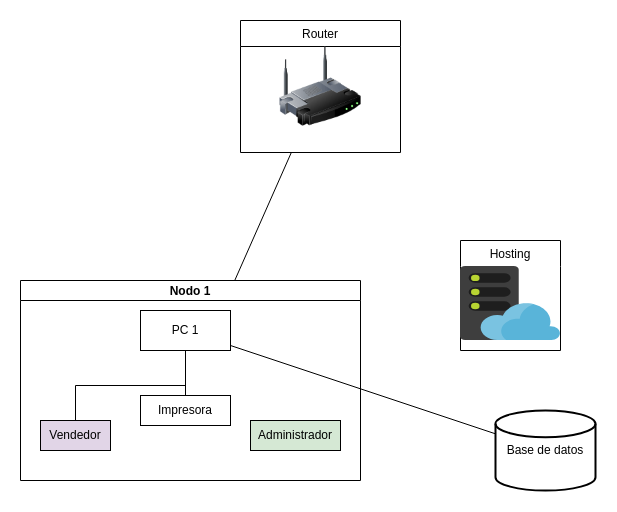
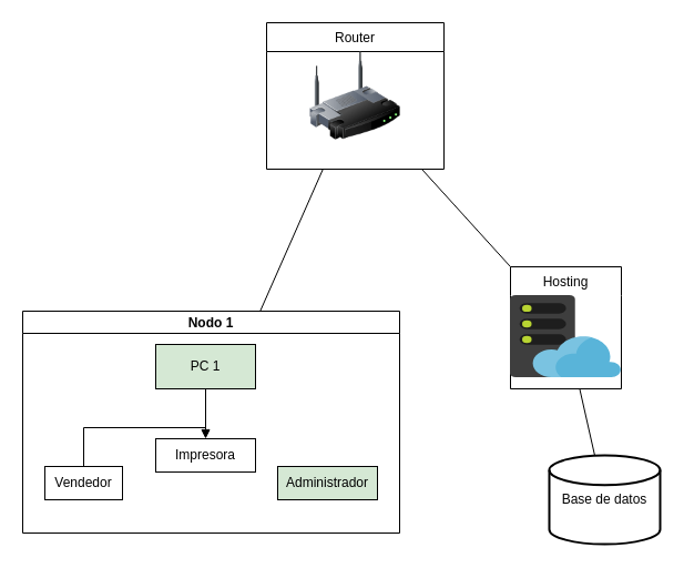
  <mxCell id="0" />
  <mxCell id="1" parent="0" />
  <mxCell id="2" value="Router" style="swimlane;fontStyle=0;align=center;verticalAlign=top;childLayout=stackLayout;horizontal=1;startSize=26;horizontalStack=0;resizeParent=1;resizeLast=0;collapsible=1;marginBottom=0;rounded=0;shadow=0;strokeWidth=1;" parent="1" vertex="1"><mxGeometry x="240" y="20" width="160" height="132" as="geometry"><mxRectangle x="130" y="380" width="160" height="26" as="alternateBounds" /></mxGeometry></mxCell>
  <mxCell id="3" value="" style="image;html=1;image=img/lib/clip_art/networking/Wireless_Router_128x128.png" vertex="1" parent="2"><mxGeometry y="26" width="160" height="80" as="geometry" /></mxCell>
  <mxCell id="4" value="" style="endArrow=none;html=1;rounded=0;strokeColor=default;align=center;verticalAlign=middle;fontFamily=Helvetica;fontSize=11;fontColor=default;labelBackgroundColor=default;" parent="1" source="6" target="2" edge="1"><mxGeometry relative="1" as="geometry"><mxPoint x="270" y="278.333" as="sourcePoint" /><mxPoint x="910" y="280" as="targetPoint" /></mxGeometry></mxCell>
  <mxCell id="5" value="Base de datos" style="strokeWidth=2;html=1;shape=mxgraph.flowchart.database;whiteSpace=wrap;" vertex="1" parent="1"><mxGeometry x="495" y="410" width="100" height="80" as="geometry" /></mxCell>
  <mxCell id="6" value="Nodo 1" style="swimlane;startSize=20;horizontal=1;containerType=tree;newEdgeStyle={&quot;edgeStyle&quot;:&quot;elbowEdgeStyle&quot;,&quot;startArrow&quot;:&quot;none&quot;,&quot;endArrow&quot;:&quot;none&quot;};" vertex="1" parent="1"><mxGeometry x="20" y="280" width="340" height="200" as="geometry" /></mxCell>
  <mxCell id="7" value="" style="edgeStyle=elbowEdgeStyle;elbow=vertical;sourcePerimeterSpacing=0;targetPerimeterSpacing=0;startArrow=none;endArrow=none;rounded=0;curved=0;" edge="1" parent="6" source="8" target="9"><mxGeometry relative="1" as="geometry" /></mxCell>
- <mxCell id="8" value="PC 1" style="whiteSpace=wrap;html=1;align=center;treeFolding=1;treeMoving=1;newEdgeStyle={&quot;edgeStyle&quot;:&quot;elbowEdgeStyle&quot;,&quot;startArrow&quot;:&quot;none&quot;,&quot;endArrow&quot;:&quot;none&quot;};" vertex="1" parent="6"><mxGeometry x="120" y="30" width="90" height="40" as="geometry" /></mxCell>
- <mxCell id="9" value="Vendedor" style="whiteSpace=wrap;html=1;align=center;verticalAlign=middle;treeFolding=1;treeMoving=1;newEdgeStyle={&quot;edgeStyle&quot;:&quot;elbowEdgeStyle&quot;,&quot;startArrow&quot;:&quot;none&quot;,&quot;endArrow&quot;:&quot;none&quot;};fillColor=#e1d5e7;" vertex="1" parent="6"><mxGeometry x="20" y="140" width="70" height="30" as="geometry" /></mxCell>
+ <mxCell id="8" value="PC 1" style="whiteSpace=wrap;html=1;align=center;treeFolding=1;treeMoving=1;newEdgeStyle={&quot;edgeStyle&quot;:&quot;elbowEdgeStyle&quot;,&quot;startArrow&quot;:&quot;none&quot;,&quot;endArrow&quot;:&quot;none&quot;};fillColor=#d5e8d4;" vertex="1" parent="6"><mxGeometry x="120" y="30" width="90" height="40" as="geometry" /></mxCell>
+ <mxCell id="9" value="Vendedor" style="whiteSpace=wrap;html=1;align=center;verticalAlign=middle;treeFolding=1;treeMoving=1;newEdgeStyle={&quot;edgeStyle&quot;:&quot;elbowEdgeStyle&quot;,&quot;startArrow&quot;:&quot;none&quot;,&quot;endArrow&quot;:&quot;none&quot;};" vertex="1" parent="6"><mxGeometry x="20" y="140" width="70" height="30" as="geometry" /></mxCell>
  <mxCell id="10" value="Administrador" style="whiteSpace=wrap;html=1;align=center;verticalAlign=middle;treeFolding=1;treeMoving=1;newEdgeStyle={&quot;edgeStyle&quot;:&quot;elbowEdgeStyle&quot;,&quot;startArrow&quot;:&quot;none&quot;,&quot;endArrow&quot;:&quot;none&quot;};fillColor=#d5e8d4;" vertex="1" parent="6"><mxGeometry x="230" y="140" width="90" height="30" as="geometry" /></mxCell>
  <mxCell id="11" value="Impresora" style="whiteSpace=wrap;html=1;align=center;verticalAlign=middle;treeFolding=1;treeMoving=1;newEdgeStyle={&quot;edgeStyle&quot;:&quot;elbowEdgeStyle&quot;,&quot;startArrow&quot;:&quot;none&quot;,&quot;endArrow&quot;:&quot;none&quot;};" vertex="1" parent="6"><mxGeometry x="120" y="115" width="90" height="30" as="geometry" /></mxCell>
- <mxCell id="12" value="" style="edgeStyle=elbowEdgeStyle;elbow=vertical;sourcePerimeterSpacing=0;targetPerimeterSpacing=0;startArrow=none;endArrow=none;rounded=0;curved=0;exitX=0.5;exitY=1;exitDx=0;exitDy=0;" edge="1" parent="6" source="8" target="11"><mxGeometry relative="1" as="geometry"><mxPoint x="260" y="70" as="sourcePoint" /><mxPoint x="290" y="150" as="targetPoint" /></mxGeometry></mxCell>
- <mxCell id="13" value="" style="endArrow=none;html=1;rounded=0;strokeColor=default;align=center;verticalAlign=middle;fontFamily=Helvetica;fontSize=11;fontColor=default;labelBackgroundColor=default;" edge="1" parent="1" source="5" target="8"><mxGeometry relative="1" as="geometry"><mxPoint x="279" y="290" as="sourcePoint" /><mxPoint x="422" y="110" as="targetPoint" /></mxGeometry></mxCell>
+ <mxCell id="12" value="" style="edgeStyle=elbowEdgeStyle;elbow=vertical;sourcePerimeterSpacing=0;targetPerimeterSpacing=0;startArrow=none;endArrow=block;rounded=0;curved=0;exitX=0.5;exitY=1;exitDx=0;exitDy=0;" edge="1" parent="6" source="8" target="11"><mxGeometry relative="1" as="geometry"><mxPoint x="260" y="70" as="sourcePoint" /><mxPoint x="290" y="150" as="targetPoint" /></mxGeometry></mxCell>
+ <mxCell id="13" value="" style="endArrow=none;html=1;rounded=0;strokeColor=default;align=center;verticalAlign=middle;fontFamily=Helvetica;fontSize=11;fontColor=default;labelBackgroundColor=default;" edge="1" parent="1" source="5" target="15"><mxGeometry relative="1" as="geometry"><mxPoint x="279" y="290" as="sourcePoint" /><mxPoint x="422" y="110" as="targetPoint" /></mxGeometry></mxCell>
+ <mxCell id="14" value="" style="endArrow=none;html=1;rounded=0;strokeColor=default;align=center;verticalAlign=middle;fontFamily=Helvetica;fontSize=11;fontColor=default;labelBackgroundColor=default;" edge="1" parent="1" source="15" target="2"><mxGeometry relative="1" as="geometry"><mxPoint x="289" y="300" as="sourcePoint" /><mxPoint x="432" y="120" as="targetPoint" /></mxGeometry></mxCell>
  <mxCell id="15" value="Hosting" style="swimlane;fontStyle=0;align=center;verticalAlign=top;childLayout=stackLayout;horizontal=1;startSize=26;horizontalStack=0;resizeParent=1;resizeLast=0;collapsible=1;marginBottom=0;rounded=0;shadow=0;strokeWidth=1;swimlaneLine=0;glass=0;swimlaneHead=1;container=1;expand=1;" vertex="1" parent="1"><mxGeometry x="460" y="240" width="100" height="110" as="geometry"><mxRectangle x="130" y="380" width="160" height="26" as="alternateBounds" /></mxGeometry></mxCell>
  <mxCell id="16" value="" style="image;html=1;points=[];align=center;fontSize=12;image=img/lib/mscae/WebHosting.svg;snapToPoint=0;fixDash=1;container=0;imageAspect=0;" vertex="1" parent="15"><mxGeometry y="26" width="100" height="74" as="geometry" /></mxCell>
